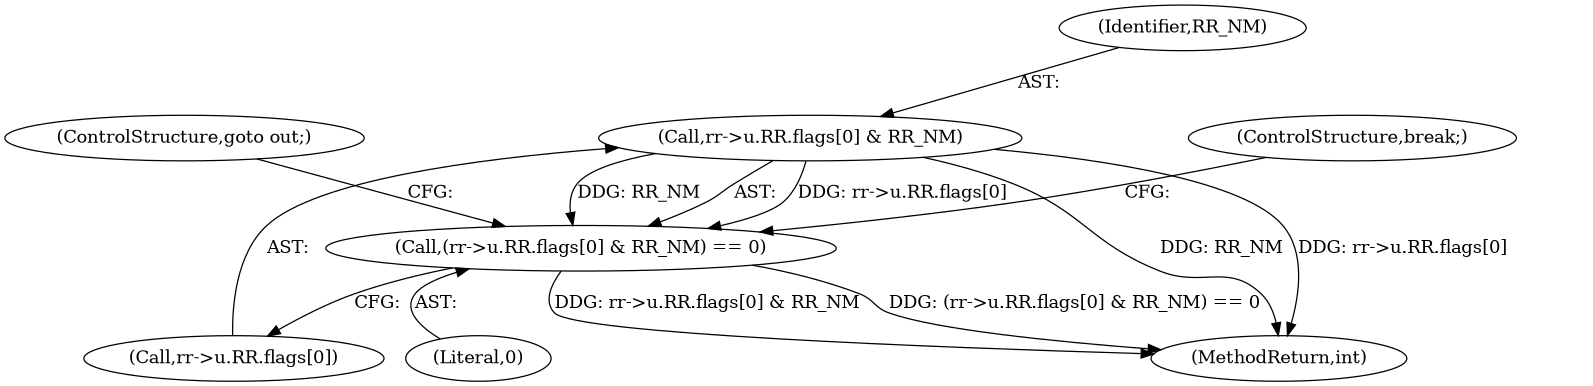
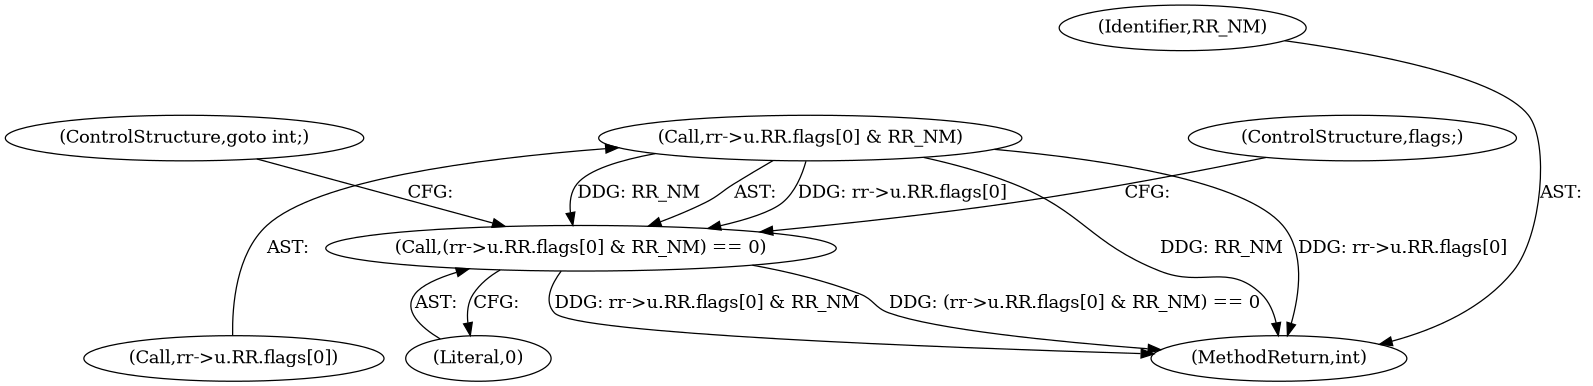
  digraph {
    n1 [label="(Call,rr->u.RR.flags[0] & RR_NM)"]
    n2 [label="(Call,(rr->u.RR.flags[0] & RR_NM) == 0)"]
    n3 [label="(MethodReturn,int)"]
    n4 [label="(Literal,0)"]
    n5 [label="(Identifier,RR_NM)"]
-   n6 [label="(ControlStructure,goto out;)"]
+   n6 [label="(ControlStructure,goto int;)"]
    n7 [label="(Call,rr->u.RR.flags[0])"]
-   n8 [label="(ControlStructure,break;)"]
+   n8 [label="(ControlStructure,flags;)"]
    n1 -> n2 [label="AST: "]
    n1 -> n2 [label="DDG: rr->u.RR.flags[0]"]
    n1 -> n2 [label="DDG: RR_NM"]
    n1 -> n3 [label="DDG: RR_NM"]
    n1 -> n3 [label="DDG: rr->u.RR.flags[0]"]
    n2 -> n3 [label="DDG: rr->u.RR.flags[0] & RR_NM"]
    n2 -> n3 [label="DDG: (rr->u.RR.flags[0] & RR_NM) == 0"]
-   n2 -> n7 [label="CFG: "]
+   n2 -> n4 [label="CFG: "]
    n4 -> n2 [label="AST: "]
-   n5 -> n1 [label="AST: "]
+   n5 -> n3 [label="AST: "]
    n6 -> n2 [label="CFG: "]
    n7 -> n1 [label="AST: "]
    n8 -> n2 [label="CFG: "]
  }
